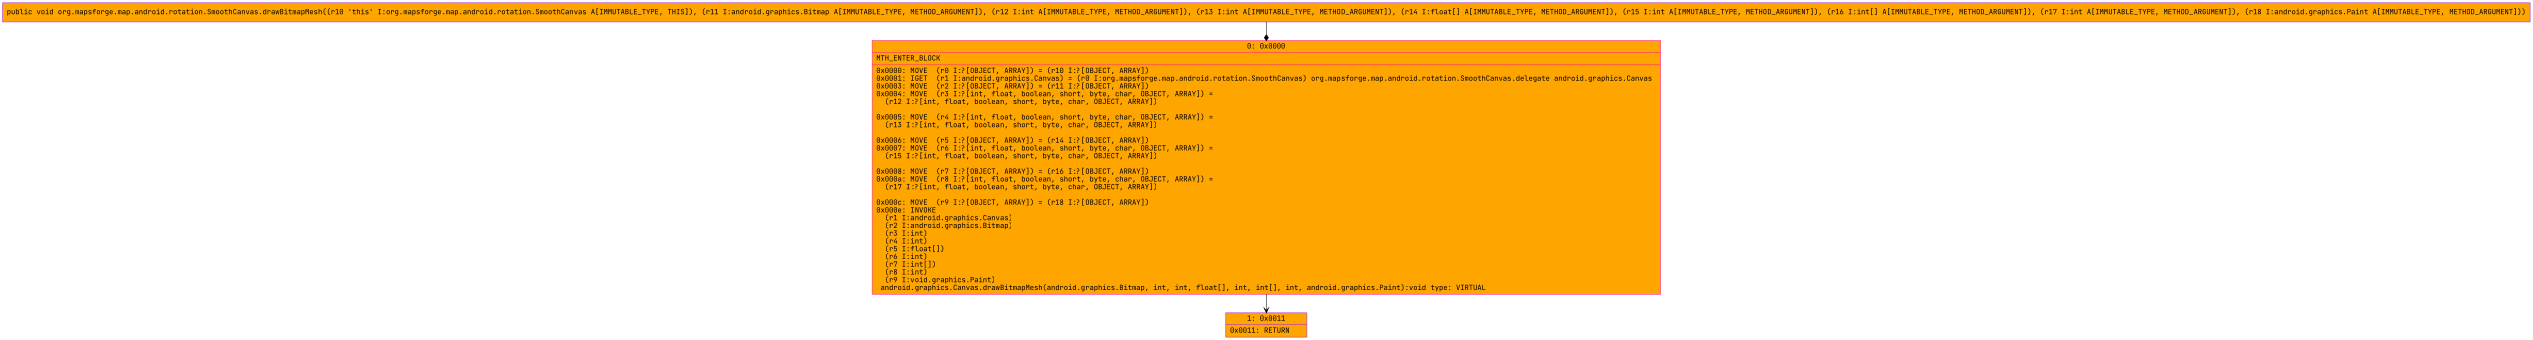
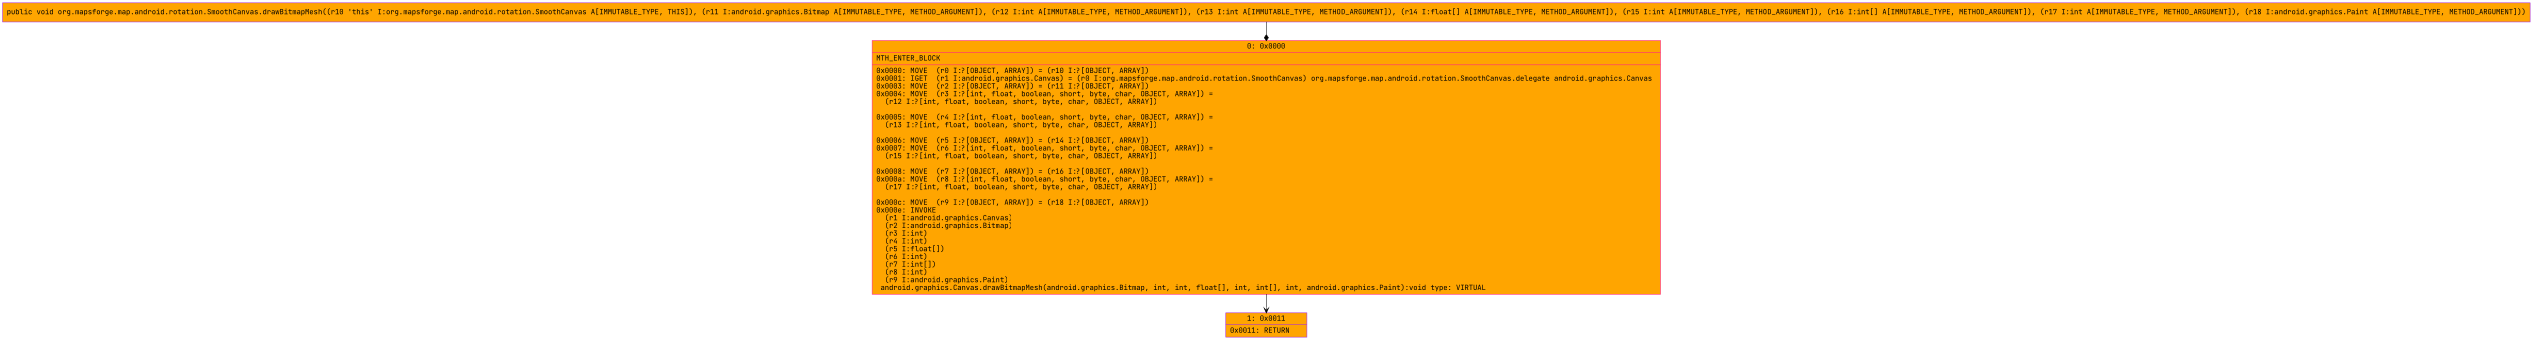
  digraph {
    fontname="JetBrains Mono"
    node [shape=record style=filled fillcolor=orange color=purple fontname="JetBrains Mono"]
    edge [fontname="JetBrains Mono"]
-   n1 [label="{0\:\ 0x0000|MTH_ENTER_BLOCK\l|0x0000: MOVE  (r0 I:?[OBJECT, ARRAY]) = (r10 I:?[OBJECT, ARRAY]) \l0x0001: IGET  (r1 I:android.graphics.Canvas) = (r0 I:org.mapsforge.map.android.rotation.SmoothCanvas) org.mapsforge.map.android.rotation.SmoothCanvas.delegate android.graphics.Canvas \l0x0003: MOVE  (r2 I:?[OBJECT, ARRAY]) = (r11 I:?[OBJECT, ARRAY]) \l0x0004: MOVE  (r3 I:?[int, float, boolean, short, byte, char, OBJECT, ARRAY]) = \l  (r12 I:?[int, float, boolean, short, byte, char, OBJECT, ARRAY])\l \l0x0005: MOVE  (r4 I:?[int, float, boolean, short, byte, char, OBJECT, ARRAY]) = \l  (r13 I:?[int, float, boolean, short, byte, char, OBJECT, ARRAY])\l \l0x0006: MOVE  (r5 I:?[OBJECT, ARRAY]) = (r14 I:?[OBJECT, ARRAY]) \l0x0007: MOVE  (r6 I:?[int, float, boolean, short, byte, char, OBJECT, ARRAY]) = \l  (r15 I:?[int, float, boolean, short, byte, char, OBJECT, ARRAY])\l \l0x0008: MOVE  (r7 I:?[OBJECT, ARRAY]) = (r16 I:?[OBJECT, ARRAY]) \l0x000a: MOVE  (r8 I:?[int, float, boolean, short, byte, char, OBJECT, ARRAY]) = \l  (r17 I:?[int, float, boolean, short, byte, char, OBJECT, ARRAY])\l \l0x000c: MOVE  (r9 I:?[OBJECT, ARRAY]) = (r18 I:?[OBJECT, ARRAY]) \l0x000e: INVOKE  \l  (r1 I:android.graphics.Canvas)\l  (r2 I:android.graphics.Bitmap)\l  (r3 I:int)\l  (r4 I:int)\l  (r5 I:float[])\l  (r6 I:int)\l  (r7 I:int[])\l  (r8 I:int)\l  (r9 I:void.graphics.Paint)\l android.graphics.Canvas.drawBitmapMesh(android.graphics.Bitmap, int, int, float[], int, int[], int, android.graphics.Paint):void type: VIRTUAL \l}" color=deeppink]
+   n1 [label="{0\:\ 0x0000|MTH_ENTER_BLOCK\l|0x0000: MOVE  (r0 I:?[OBJECT, ARRAY]) = (r10 I:?[OBJECT, ARRAY]) \l0x0001: IGET  (r1 I:android.graphics.Canvas) = (r0 I:org.mapsforge.map.android.rotation.SmoothCanvas) org.mapsforge.map.android.rotation.SmoothCanvas.delegate android.graphics.Canvas \l0x0003: MOVE  (r2 I:?[OBJECT, ARRAY]) = (r11 I:?[OBJECT, ARRAY]) \l0x0004: MOVE  (r3 I:?[int, float, boolean, short, byte, char, OBJECT, ARRAY]) = \l  (r12 I:?[int, float, boolean, short, byte, char, OBJECT, ARRAY])\l \l0x0005: MOVE  (r4 I:?[int, float, boolean, short, byte, char, OBJECT, ARRAY]) = \l  (r13 I:?[int, float, boolean, short, byte, char, OBJECT, ARRAY])\l \l0x0006: MOVE  (r5 I:?[OBJECT, ARRAY]) = (r14 I:?[OBJECT, ARRAY]) \l0x0007: MOVE  (r6 I:?[int, float, boolean, short, byte, char, OBJECT, ARRAY]) = \l  (r15 I:?[int, float, boolean, short, byte, char, OBJECT, ARRAY])\l \l0x0008: MOVE  (r7 I:?[OBJECT, ARRAY]) = (r16 I:?[OBJECT, ARRAY]) \l0x000a: MOVE  (r8 I:?[int, float, boolean, short, byte, char, OBJECT, ARRAY]) = \l  (r17 I:?[int, float, boolean, short, byte, char, OBJECT, ARRAY])\l \l0x000c: MOVE  (r9 I:?[OBJECT, ARRAY]) = (r18 I:?[OBJECT, ARRAY]) \l0x000e: INVOKE  \l  (r1 I:android.graphics.Canvas)\l  (r2 I:android.graphics.Bitmap)\l  (r3 I:int)\l  (r4 I:int)\l  (r5 I:float[])\l  (r6 I:int)\l  (r7 I:int[])\l  (r8 I:int)\l  (r9 I:android.graphics.Paint)\l android.graphics.Canvas.drawBitmapMesh(android.graphics.Bitmap, int, int, float[], int, int[], int, android.graphics.Paint):void type: VIRTUAL \l}" color=deeppink]
    n2 [label="{1\:\ 0x0011|0x0011: RETURN   \l}"]
    n3 [label="{public void org.mapsforge.map.android.rotation.SmoothCanvas.drawBitmapMesh((r10 'this' I:org.mapsforge.map.android.rotation.SmoothCanvas A[IMMUTABLE_TYPE, THIS]), (r11 I:android.graphics.Bitmap A[IMMUTABLE_TYPE, METHOD_ARGUMENT]), (r12 I:int A[IMMUTABLE_TYPE, METHOD_ARGUMENT]), (r13 I:int A[IMMUTABLE_TYPE, METHOD_ARGUMENT]), (r14 I:float[] A[IMMUTABLE_TYPE, METHOD_ARGUMENT]), (r15 I:int A[IMMUTABLE_TYPE, METHOD_ARGUMENT]), (r16 I:int[] A[IMMUTABLE_TYPE, METHOD_ARGUMENT]), (r17 I:int A[IMMUTABLE_TYPE, METHOD_ARGUMENT]), (r18 I:android.graphics.Paint A[IMMUTABLE_TYPE, METHOD_ARGUMENT])) }"]
    n1 -> n2 [arrowhead=vee]
    n3 -> n1 [arrowhead=diamond]
  }
